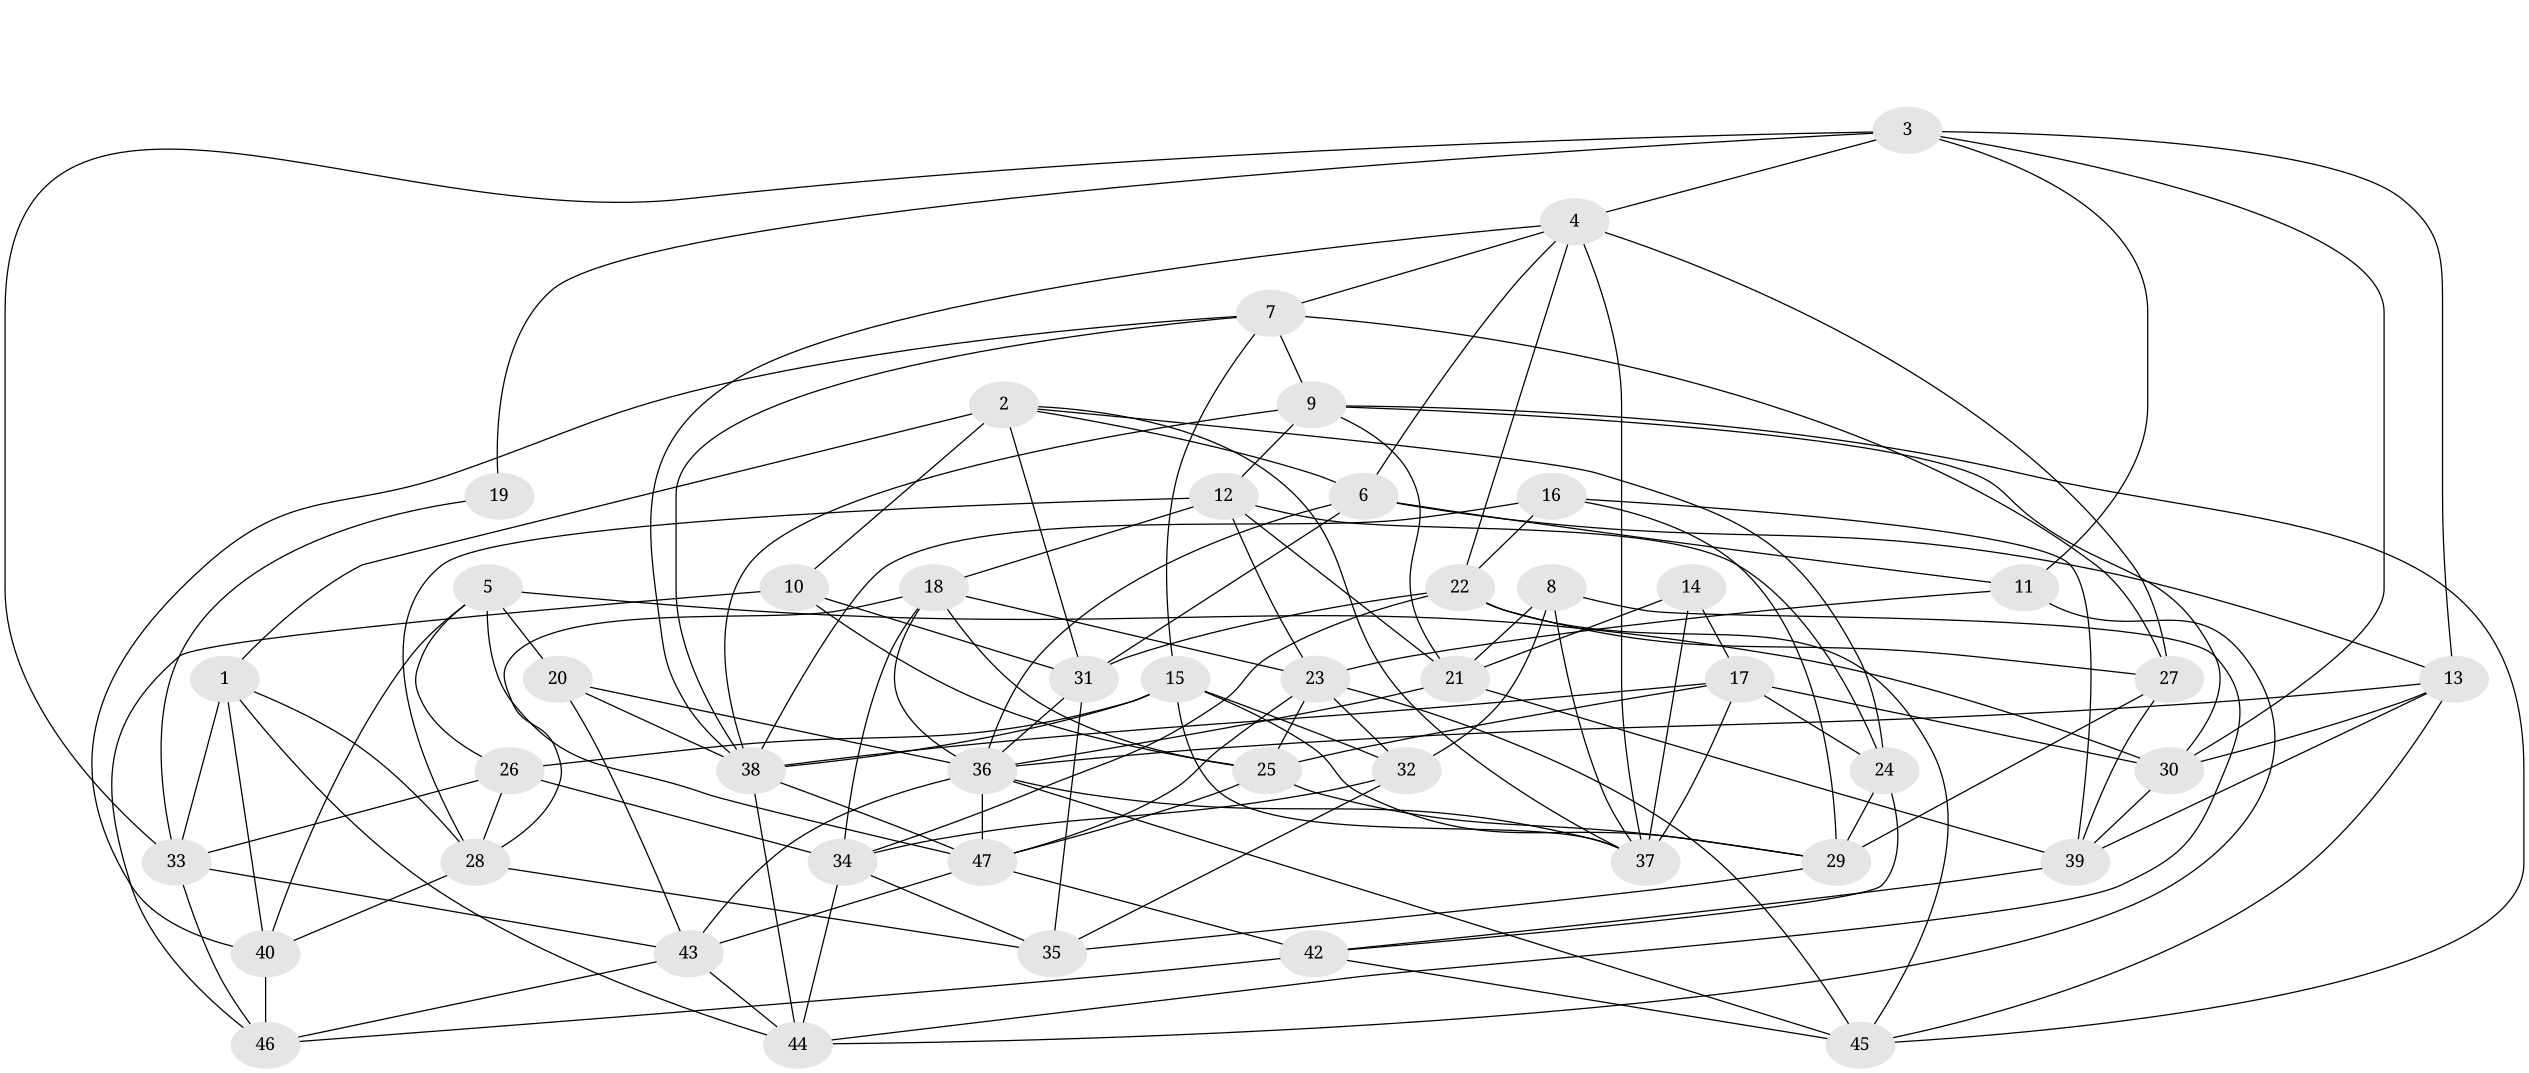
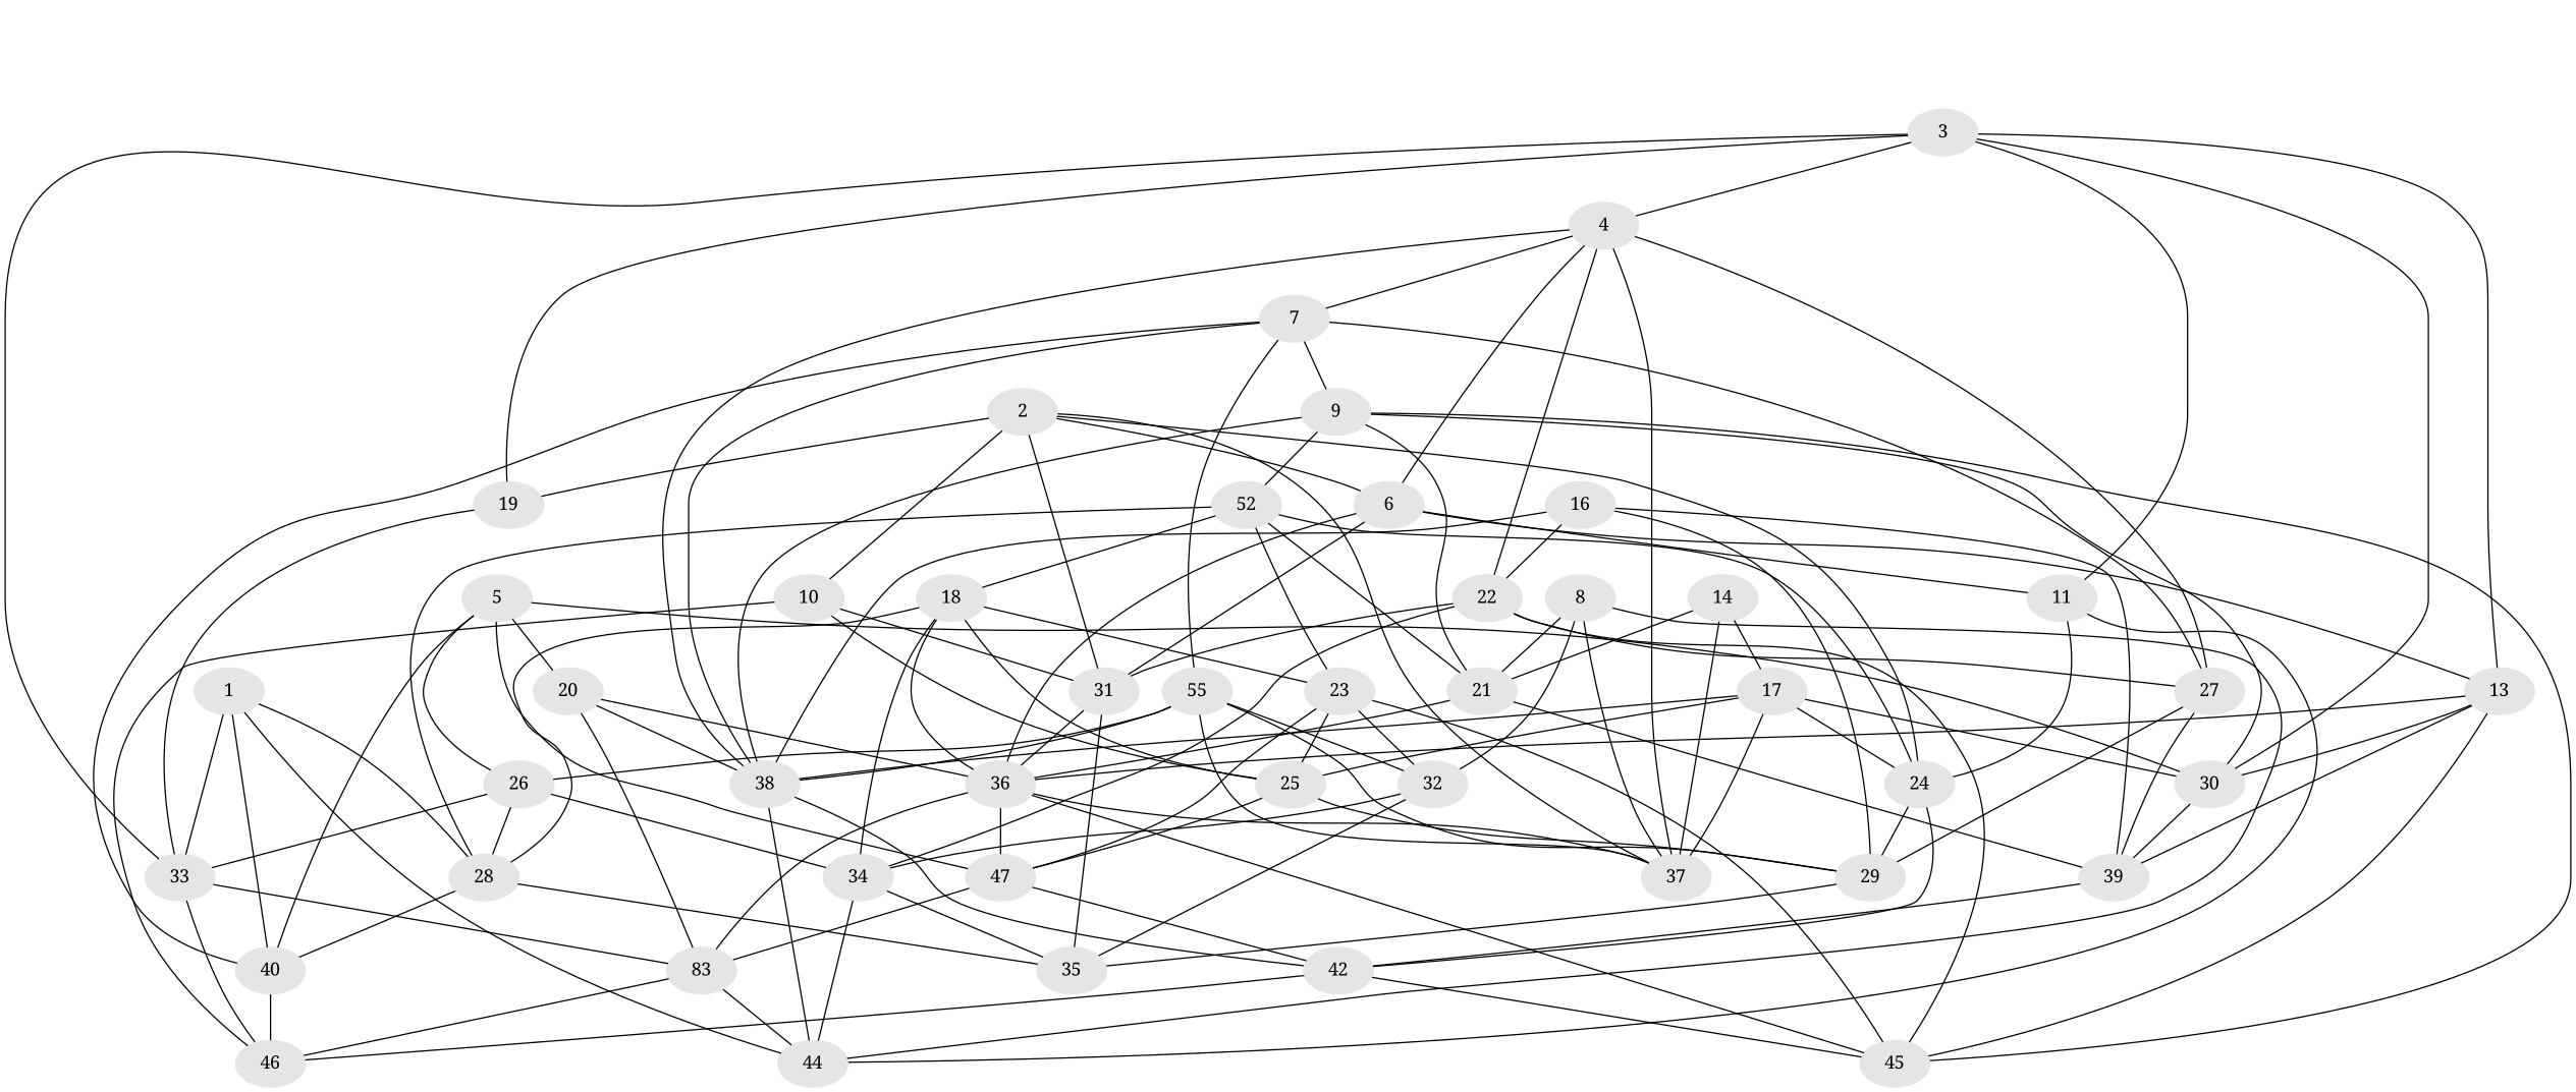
  graph {
    fontname="Noto Serif"
    node [color=gray90 fontname="Noto Serif" style=filled]
    edge [fontname="Noto Serif" weight=1.0]
    1
    28
    33
    40
    44
    35
    46
-   43
+   43 [label=83]
    2
    6
    10
    19
    24
    31
    37
    11
    13
    36
    25
    29
    42
    3
    4
    30
    7
    22
    27
    38
    45
    39
    9
-   15
+   15 [label=55]
    34
    5
    20
    26
    n37 [label=47]
    21
-   12
+   12 [label=52]
    32
    8
    18
    23
    14
    17
    16
    1 -- 28
    1 -- 33
    1 -- 40
    1 -- 44
    28 -- 40
    28 -- 35
    33 -- 46
    33 -- 43
    40 -- 46 [weight=2.0]
    43 -- 44
    43 -- 46
    2 -- 6
    2 -- 10
-   2 -- 1
+   2 -- 19
    2 -- 24
    2 -- 31
    2 -- 37
    6 -- 31
    6 -- 11
    6 -- 13
    6 -- 36
    10 -- 46
    10 -- 31
    10 -- 25
    19 -- 33
    24 -- 29
    24 -- 42
    31 -- 35
    31 -- 36
    11 -- 44
-   11 -- 23
+   11 -- 24
    13 -- 36
    13 -- 30
    13 -- 45
    13 -- 39
    36 -- 43
    36 -- 37
    36 -- 45
    36 -- n37
    25 -- 29
    25 -- n37
    29 -- 35
    42 -- 46
    42 -- 45
    3 -- 33
    3 -- 19
    3 -- 11
    3 -- 13
    3 -- 4
    3 -- 30
    4 -- 6
    4 -- 37 [weight=2.0]
    4 -- 7
    4 -- 22
    4 -- 27
    4 -- 38
    30 -- 39
    7 -- 40
    7 -- 27
    7 -- 38
    7 -- 9
    7 -- 15
    22 -- 31
    22 -- 27
    22 -- 45
    22 -- 34
    27 -- 29
    27 -- 39
    38 -- 44
-   38 -- n37
+   38 -- 42
    39 -- 42
    9 -- 30
    9 -- 38
    9 -- 45
    9 -- 21
    9 -- 12
    15 -- 37
    15 -- 29
    15 -- 38
    15 -- 26
    15 -- 32
    34 -- 44
    34 -- 35
    5 -- 40
    5 -- 30
    5 -- 20
    5 -- 26
    5 -- n37
    20 -- 43
    20 -- 36
    20 -- 38 [weight=2.0]
    26 -- 28
    26 -- 33
    26 -- 34
    n37 -- 43
    n37 -- 42
    21 -- 36
    21 -- 39
    12 -- 28
    12 -- 24
    12 -- 21
    12 -- 18
    12 -- 23
    32 -- 35
    32 -- 34
    8 -- 44
    8 -- 37
    8 -- 21
    8 -- 32
    18 -- 28
    18 -- 36
    18 -- 25
    18 -- 34
    18 -- 23
    23 -- 25
    23 -- 45
    23 -- n37
    23 -- 32
    14 -- 37 [weight=2.0]
    14 -- 21
    14 -- 17
    17 -- 24
    17 -- 37
    17 -- 25
    17 -- 30
    17 -- 38
    16 -- 29
    16 -- 22
    16 -- 38
    16 -- 39
  }
